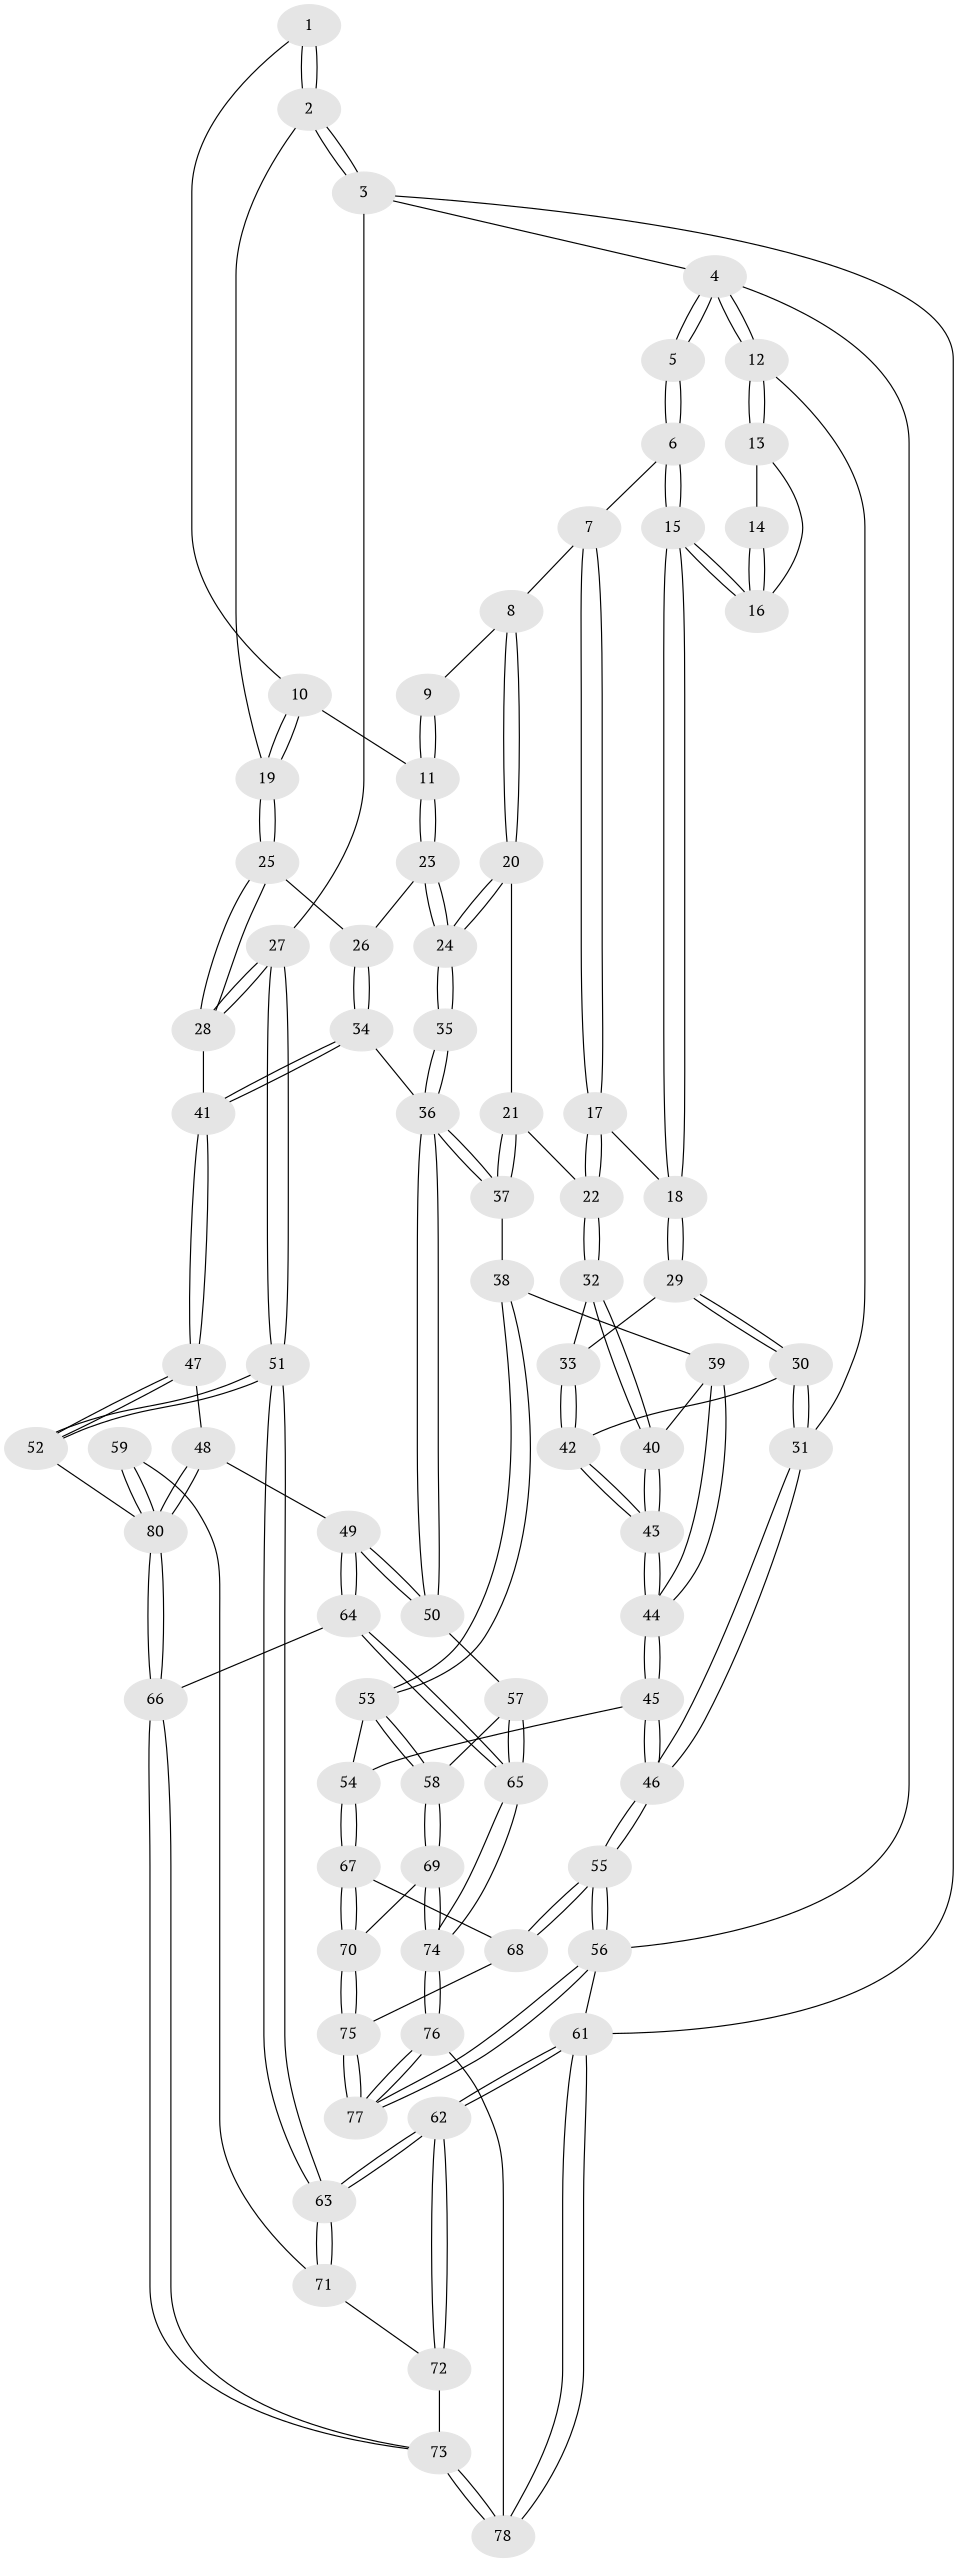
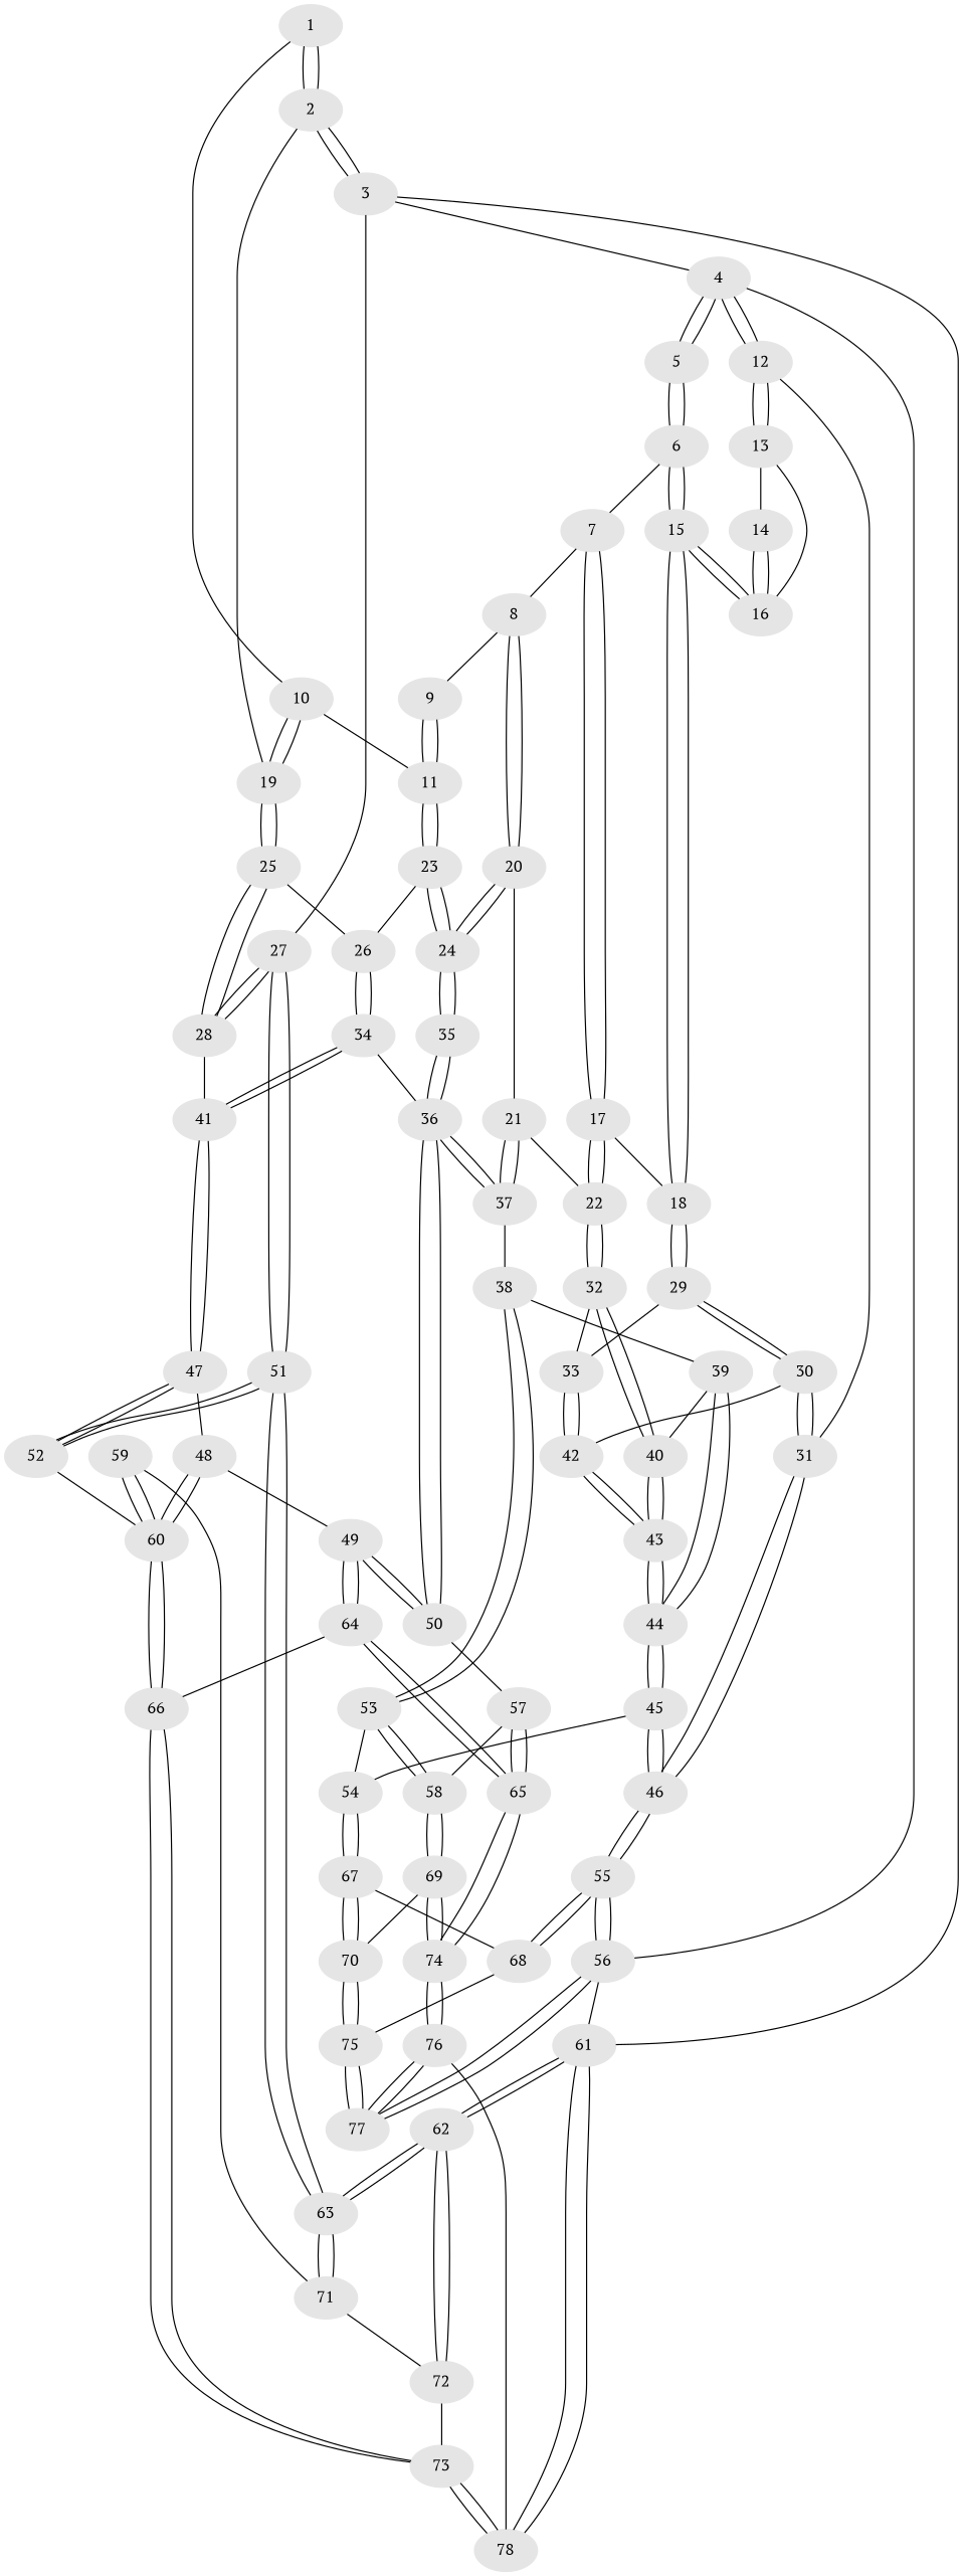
  graph {
    fontname="PT Serif"
    node [color=gray90 fontname="PT Serif" style=filled]
    edge [fontname="PT Serif"]
    1
    2
    10
    3
    19
    11
    4
    27
    61
    25
    5
    12
    56
    28
    51
    62
    78
    6
    13
    31
    77
    7
    15
    8
    17
    16
    18
    9
    20
    22
    21
    24
    23
    26
    14
    46
    29
    32
    30
    33
    37
    35
    38
    40
    34
    36
    41
    52
    63
    47
    42
    43
    55
    50
    57
    39
    53
    44
    54
    58
    45
    48
    67
    68
    49
-   60 [label=80]
+   60
    64
    66
    65
    71
    59
    69
    70
    75
    74
    72
    73
    76
    1 -- 2
    1 -- 2
    1 -- 10
    2 -- 3
    2 -- 3
    2 -- 19
    10 -- 19
    10 -- 19
    10 -- 11
    3 -- 4
    3 -- 27
    3 -- 61
    19 -- 25
    19 -- 25
    11 -- 23
    11 -- 23
    4 -- 5
    4 -- 5
    4 -- 12
    4 -- 12
    4 -- 56
    27 -- 28
    27 -- 28
    27 -- 51
    27 -- 51
    61 -- 62
    61 -- 62
    61 -- 78
    61 -- 78
    25 -- 28
    25 -- 28
    25 -- 26
    5 -- 6
    5 -- 6
    12 -- 13
    12 -- 13
    12 -- 31
    56 -- 61
    56 -- 77
    56 -- 77
    28 -- 41
    51 -- 52
    51 -- 52
    51 -- 63
    51 -- 63
    62 -- 63
    62 -- 63
    62 -- 72
    62 -- 72
    6 -- 7
    6 -- 15
    6 -- 15
    13 -- 16
    13 -- 14
    31 -- 46
    31 -- 46
    7 -- 8
    7 -- 17
    7 -- 17
    15 -- 16
    15 -- 16
    15 -- 18
    15 -- 18
    8 -- 9
    8 -- 20
    8 -- 20
    17 -- 18
    17 -- 22
    17 -- 22
    18 -- 29
    18 -- 29
    9 -- 11
    9 -- 11
    20 -- 21
    20 -- 24
    20 -- 24
    22 -- 32
    22 -- 32
    21 -- 22
    21 -- 37
    21 -- 37
    24 -- 35
    24 -- 35
    23 -- 24
    23 -- 24
    23 -- 26
    26 -- 34
    26 -- 34
    14 -- 16
    14 -- 16
    46 -- 55
    46 -- 55
    29 -- 30
    29 -- 30
    29 -- 33
    32 -- 33
    32 -- 40
    32 -- 40
    30 -- 31
    30 -- 31
    30 -- 42
    33 -- 42
    33 -- 42
    37 -- 38
    35 -- 36
    35 -- 36
    38 -- 39
    38 -- 53
    38 -- 53
    40 -- 43
    40 -- 43
    34 -- 36
    34 -- 41
    34 -- 41
    36 -- 37
    36 -- 37
    36 -- 50
    36 -- 50
    41 -- 47
    41 -- 47
    52 -- 60
    63 -- 71
    63 -- 71
    47 -- 52
    47 -- 52
    47 -- 48
    42 -- 43
    42 -- 43
    43 -- 44
    43 -- 44
    55 -- 56
    55 -- 56
    55 -- 68
    55 -- 68
    50 -- 57
    57 -- 58
    57 -- 65
    57 -- 65
    39 -- 40
    39 -- 44
    39 -- 44
    53 -- 54
    53 -- 58
    53 -- 58
    44 -- 45
    44 -- 45
    54 -- 67
    54 -- 67
    58 -- 69
    58 -- 69
    45 -- 46
    45 -- 46
    45 -- 54
    48 -- 49
    48 -- 60
    48 -- 60
    67 -- 68
    67 -- 70
    67 -- 70
    68 -- 75
    49 -- 50
    49 -- 50
    49 -- 64
    49 -- 64
    60 -- 66
    60 -- 66
    64 -- 66
    64 -- 65
    64 -- 65
    66 -- 73
    66 -- 73
    65 -- 74
    65 -- 74
    71 -- 72
    59 -- 60
    59 -- 60
    59 -- 71
    69 -- 70
    69 -- 74
    69 -- 74
    70 -- 75
    70 -- 75
    75 -- 77
    75 -- 77
    74 -- 76
    74 -- 76
    72 -- 73
    73 -- 78
    73 -- 78
    76 -- 78
    76 -- 77
    76 -- 77
  }
